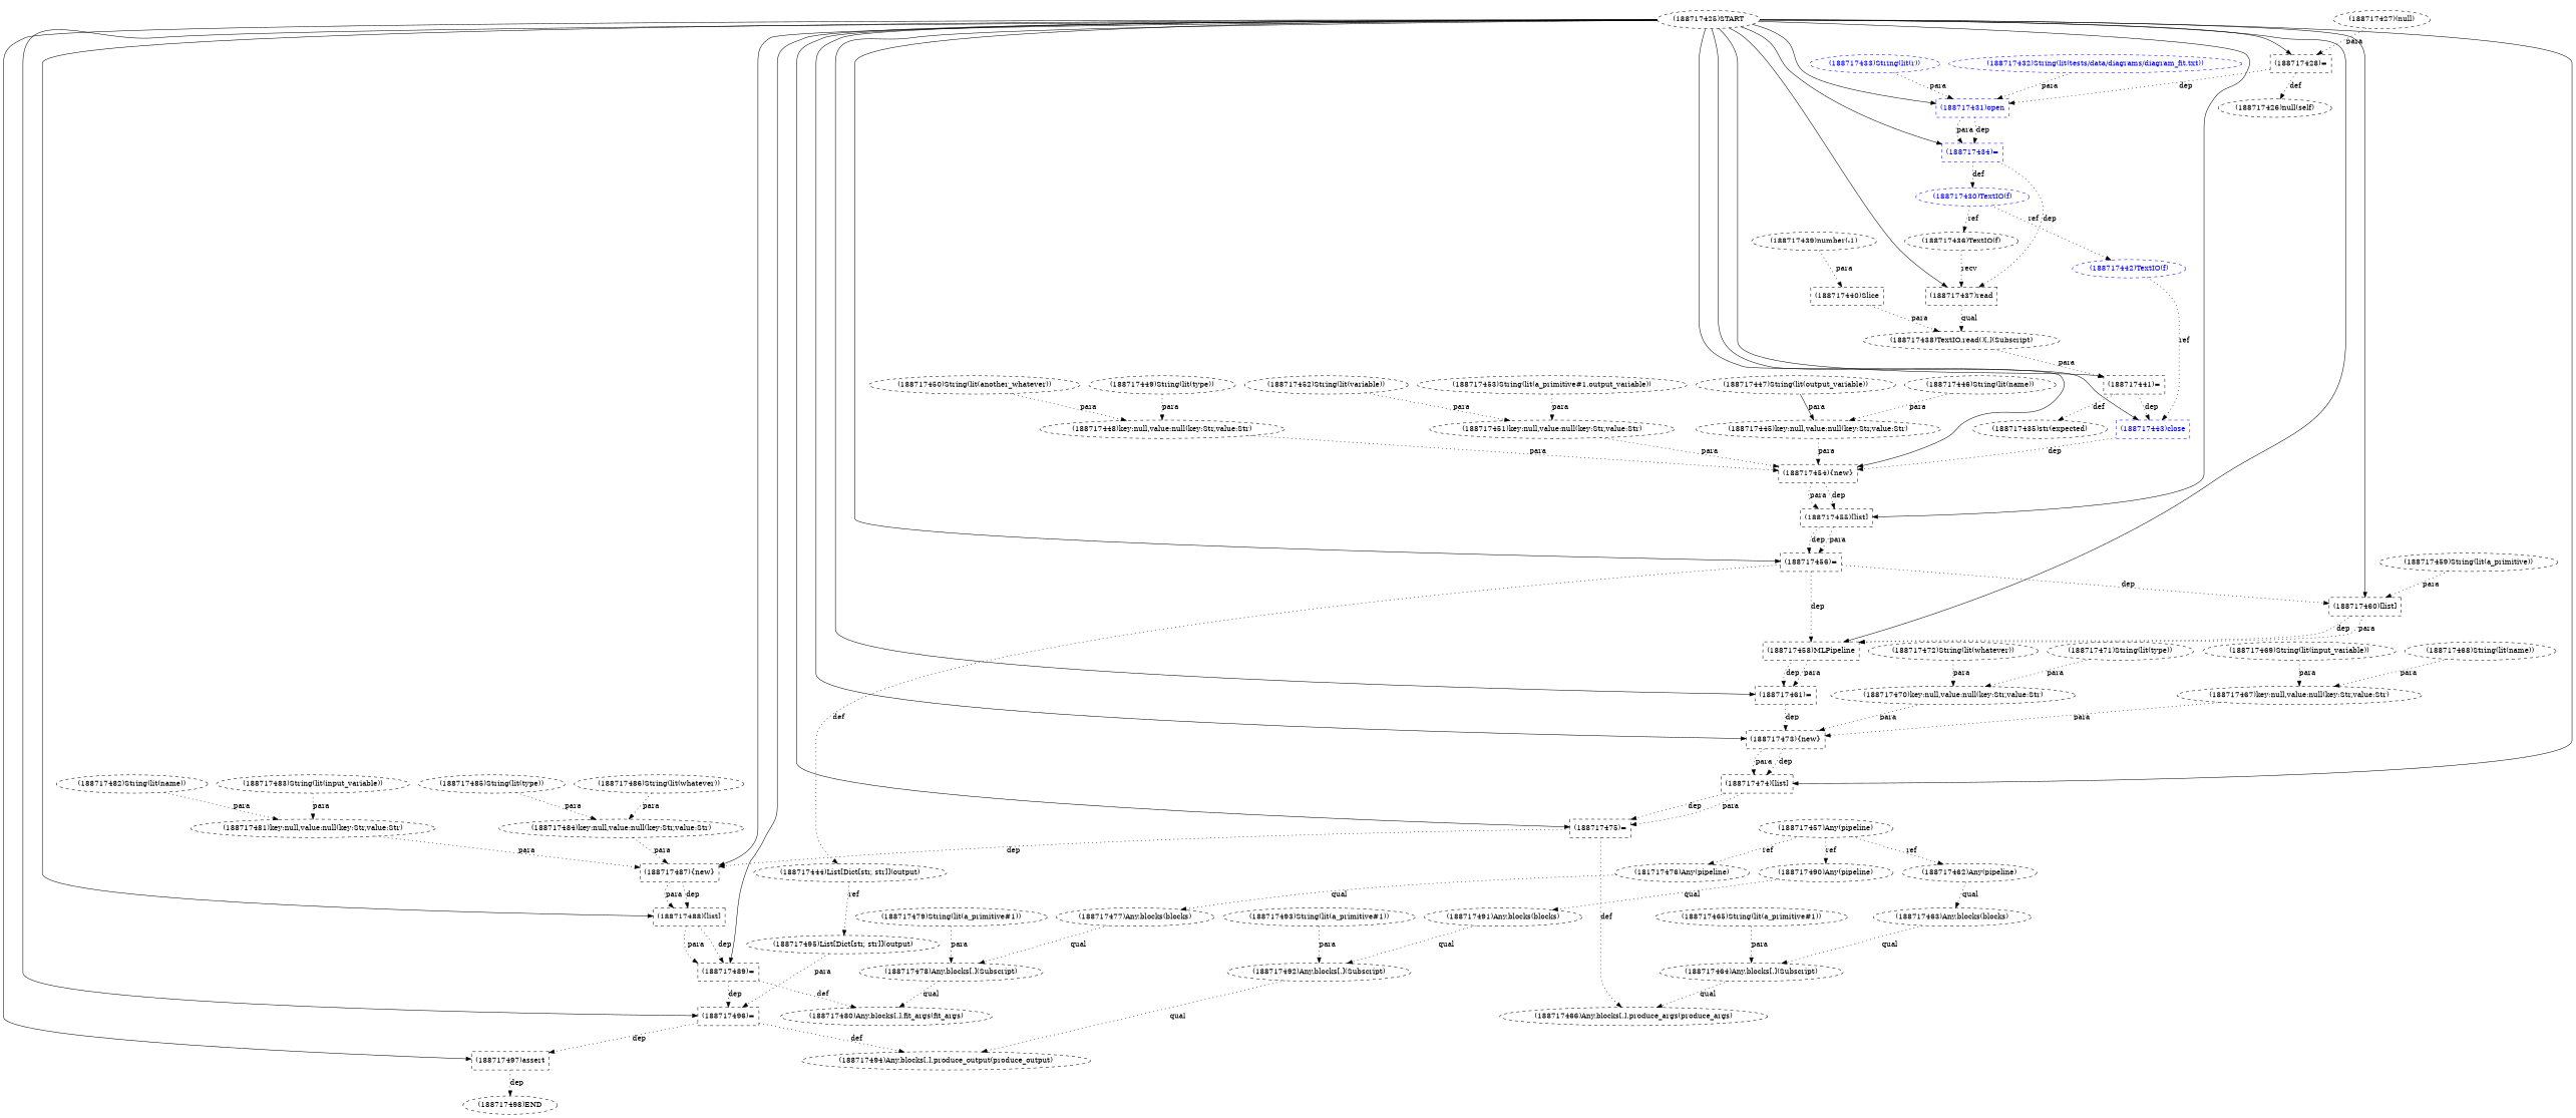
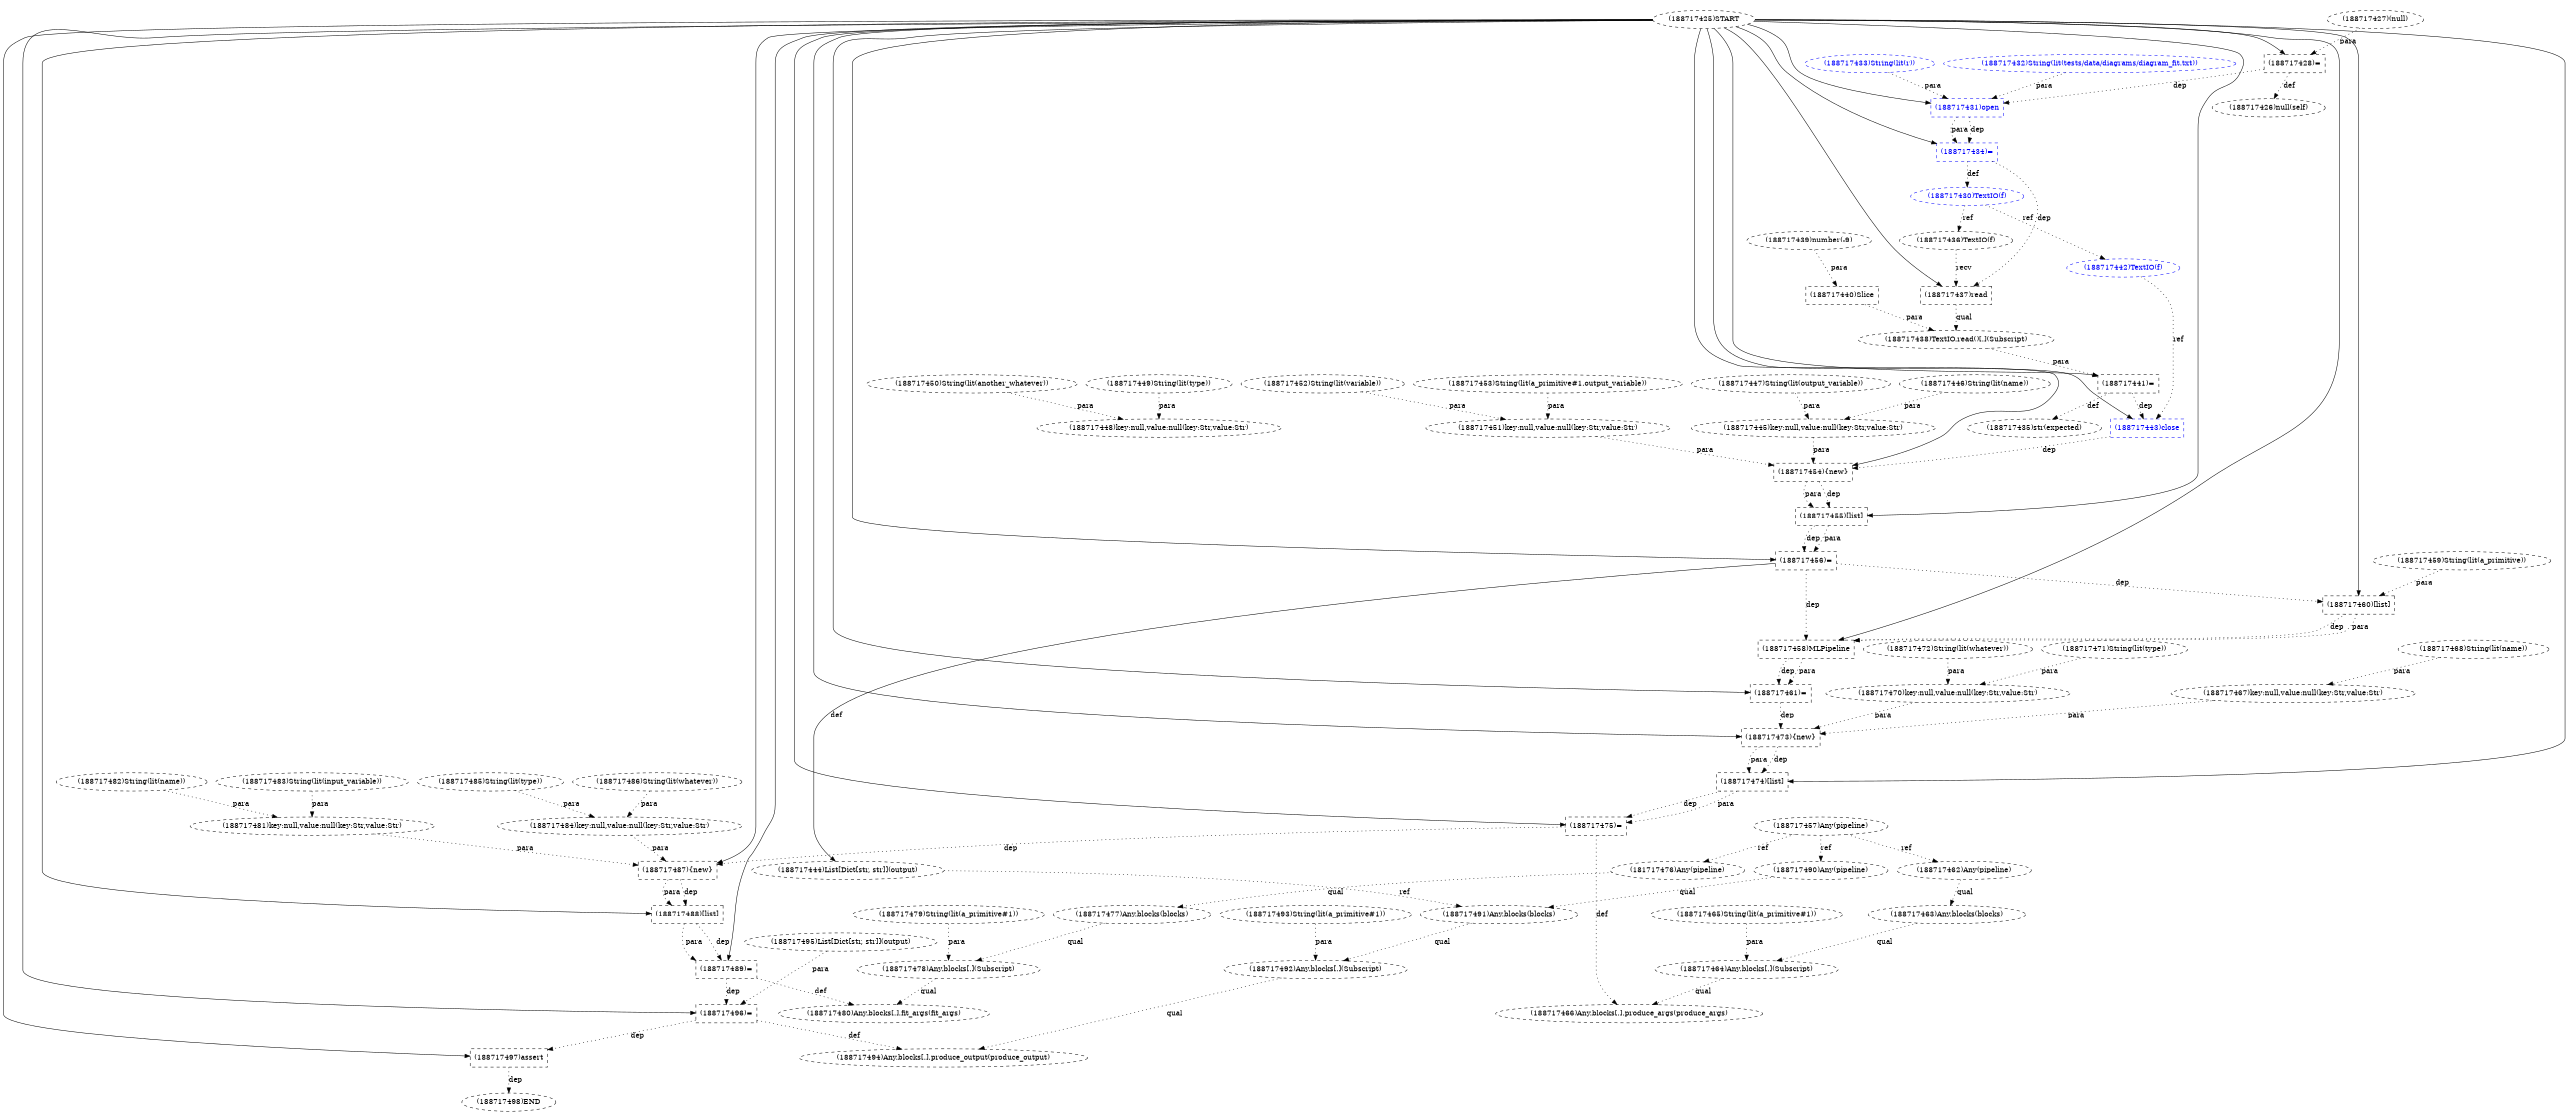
  digraph {
    node [shape=ellipse style=dashed]
    edge [style=dotted]
    n1 [label="(188717468)String(lit(name))"]
    n2 [label="(188717467)key:null,value:null(key:Str,value:Str)"]
    n3 [label="(188717473){new}" shape=box]
    n4 [label="(188717456)=" shape=box]
    n5 [label="(188717460)[list]" shape=box]
    n6 [label="(188717458)MLPipeline" shape=box]
    n7 [label="(188717444)List[Dict[str, str]](output)"]
    n8 [label="(188717461)=" shape=box]
    n9 [label="(188717495)List[Dict[str, str]](output)"]
    n10 [label="(188717481)key:null,value:null(key:Str,value:Str)"]
    n11 [label="(188717487){new}" shape=box]
    n12 [label="(188717488)[list]" shape=box]
    n13 [label="(188717466)Any.blocks[.].produce_args(produce_args)"]
-   n14 [label="(188717439)number(-1)"]
+   n14 [label="(188717439)number(-9)"]
    n15 [label="(188717440)Slice" shape=box]
    n16 [label="(188717438)TextIO.read()[.](Subscript)"]
    n17 [label="(188717449)String(lit(type))"]
    n18 [label="(188717448)key:null,value:null(key:Str,value:Str)"]
    n19 [label="(188717454){new}" shape=box]
    n20 [label="(188717462)Any(pipeline)"]
    n21 [label="(188717463)Any.blocks(blocks)"]
    n22 [label="(188717464)Any.blocks[.](Subscript)"]
    n23 [label="(188717490)Any(pipeline)"]
    n24 [label="(188717491)Any.blocks(blocks)"]
    n25 [label="(188717492)Any.blocks[.](Subscript)"]
    n26 [label="(188717489)=" shape=box]
    n27 [label="(188717496)=" shape=box]
    n28 [label="(188717480)Any.blocks[.].fit_args(fit_args)"]
    n29 [label="(188717474)[list]" shape=box]
    n30 [label="(188717425)START" shape=""]
    n31 [label="(188717437)read" shape=box]
    n32 [color=blue fontcolor=blue label="(188717431)open" shape=box]
    n33 [label="(188717441)=" shape=box]
    n34 [label="(188717497)assert" shape=box]
    n35 [color=blue fontcolor=blue label="(188717443)close" shape=box]
    n36 [color=blue fontcolor=blue label="(188717434)=" shape=box]
    n37 [label="(188717455)[list]" shape=box]
    n38 [label="(188717428)=" shape=box]
    n39 [label="(188717475)=" shape=box]
    n40 [label="(188717435)str(expected)"]
    n41 [label="(188717498)END" shape=""]
    n42 [color=blue fontcolor=blue label="(188717430)TextIO(f)"]
    n43 [label="(188717426)null(self)"]
    n44 [label="(188717494)Any.blocks[.].produce_output(produce_output)"]
    n45 [label="(188717427)(null)"]
    n46 [label="(188717457)Any(pipeline)"]
    n47 [label="(181717476)Any(pipeline)"]
    n48 [label="(188717477)Any.blocks(blocks)"]
    n49 [label="(188717453)String(lit(a_primitive#1.output_variable))"]
    n50 [label="(188717451)key:null,value:null(key:Str,value:Str)"]
    n51 [label="(188717450)String(lit(another_whatever))"]
    n52 [label="(188717452)String(lit(variable))"]
    n53 [label="(188717459)String(lit(a_primitive))"]
    n54 [label="(188717479)String(lit(a_primitive#1))"]
    n55 [label="(188717478)Any.blocks[.](Subscript)"]
    n56 [label="(188717472)String(lit(whatever))"]
    n57 [label="(188717470)key:null,value:null(key:Str,value:Str)"]
    n58 [label="(188717465)String(lit(a_primitive#1))"]
    n59 [label="(188717471)String(lit(type))"]
    n60 [color=blue fontcolor=blue label="(188717433)String(lit(r))"]
    n61 [label="(188717493)String(lit(a_primitive#1))"]
    n62 [label="(188717484)key:null,value:null(key:Str,value:Str)"]
-   n63 [label="(188717469)String(lit(input_variable))"]
    n64 [color=blue fontcolor=blue label="(188717442)TextIO(f)"]
    n65 [color=blue fontcolor=blue label="(188717432)String(lit(tests/data/diagrams/diagram_fit.txt))"]
    n66 [label="(188717446)String(lit(name))"]
    n67 [label="(188717445)key:null,value:null(key:Str,value:Str)"]
    n68 [label="(188717485)String(lit(type))"]
    n69 [label="(188717436)TextIO(f)"]
    n70 [label="(188717447)String(lit(output_variable))"]
    n71 [label="(188717482)String(lit(name))"]
    n72 [label="(188717483)String(lit(input_variable))"]
    n73 [label="(188717486)String(lit(whatever))"]
    n1 -> n2 [label=para]
    n2 -> n3 [label=para]
    n3 -> n29 [label=dep]
    n3 -> n29 [label=para]
    n4 -> n5 [label=dep]
    n4 -> n6 [label=dep]
-   n4 -> n7 [label=def]
+   n4 -> n7 [label=def style=solid]
    n5 -> n6 [label=dep]
    n5 -> n6 [label=para]
    n6 -> n8 [label=dep]
    n6 -> n8 [label=para]
-   n7 -> n9 [label=ref]
+   n7 -> n24 [label=ref]
    n8 -> n3 [label=dep]
    n9 -> n27 [label=para]
    n10 -> n11 [label=para]
    n11 -> n12 [label=dep]
    n11 -> n12 [label=para]
    n12 -> n26 [label=dep]
    n12 -> n26 [label=para]
    n14 -> n15 [label=para]
    n15 -> n16 [label=para]
    n16 -> n33 [label=para]
    n17 -> n18 [label=para]
-   n18 -> n19 [label=para]
    n19 -> n37 [label=dep]
    n19 -> n37 [label=para]
    n20 -> n21 [label=qual]
    n21 -> n22 [label=qual]
    n22 -> n13 [label=qual]
    n23 -> n24 [label=qual]
    n24 -> n25 [label=qual]
    n25 -> n44 [label=qual]
    n26 -> n27 [label=dep]
    n26 -> n28 [label=def]
    n27 -> n34 [label=dep]
    n27 -> n44 [label=def]
    n29 -> n39 [label=dep]
    n29 -> n39 [label=para]
    n30 -> n3 [style=solid]
    n30 -> n4 [style=solid]
    n30 -> n5 [style=solid]
    n30 -> n6 [style=solid]
    n30 -> n8 [style=solid]
    n30 -> n11 [style=solid]
    n30 -> n12 [style=solid]
    n30 -> n19 [style=solid]
    n30 -> n26 [style=solid]
    n30 -> n27 [style=solid]
    n30 -> n29 [style=solid]
    n30 -> n31 [style=solid]
    n30 -> n32 [style=solid]
    n30 -> n33 [style=solid]
    n30 -> n34 [style=solid]
    n30 -> n35 [style=solid]
    n30 -> n36 [style=solid]
    n30 -> n37 [style=solid]
    n30 -> n38 [style=solid]
    n30 -> n39 [style=solid]
    n31 -> n16 [label=qual]
    n32 -> n36 [label=dep]
    n32 -> n36 [label=para]
    n33 -> n35 [label=dep]
    n33 -> n40 [label=def]
    n34 -> n41 [label=dep]
    n35 -> n19 [label=dep]
    n36 -> n31 [label=dep]
    n36 -> n42 [label=def]
    n37 -> n4 [label=dep]
    n37 -> n4 [label=para]
    n38 -> n32 [label=dep]
    n38 -> n43 [label=def]
    n39 -> n11 [label=dep]
    n39 -> n13 [label=def]
    n42 -> n64 [label=ref]
    n42 -> n69 [label=ref]
    n45 -> n38 [label=para]
    n46 -> n20 [label=ref]
    n46 -> n23 [label=ref]
    n46 -> n47 [label=ref]
    n47 -> n48 [label=qual]
    n48 -> n55 [label=qual]
    n49 -> n50 [label=para]
    n50 -> n19 [label=para]
    n51 -> n18 [label=para]
    n52 -> n50 [label=para]
    n53 -> n5 [label=para]
    n54 -> n55 [label=para]
    n55 -> n28 [label=qual]
    n56 -> n57 [label=para]
    n57 -> n3 [label=para]
    n58 -> n22 [label=para]
    n59 -> n57 [label=para]
    n60 -> n32 [label=para]
    n61 -> n25 [label=para]
    n62 -> n11 [label=para]
-   n63 -> n2 [label=para]
    n64 -> n35 [label=ref]
    n65 -> n32 [label=para]
    n66 -> n67 [label=para]
    n67 -> n19 [label=para]
    n68 -> n62 [label=para]
    n69 -> n31 [label=recv]
-   n70 -> n67 [label=para style=solid]
+   n70 -> n67 [label=para]
    n71 -> n10 [label=para]
    n72 -> n10 [label=para]
    n73 -> n62 [label=para]
  }
